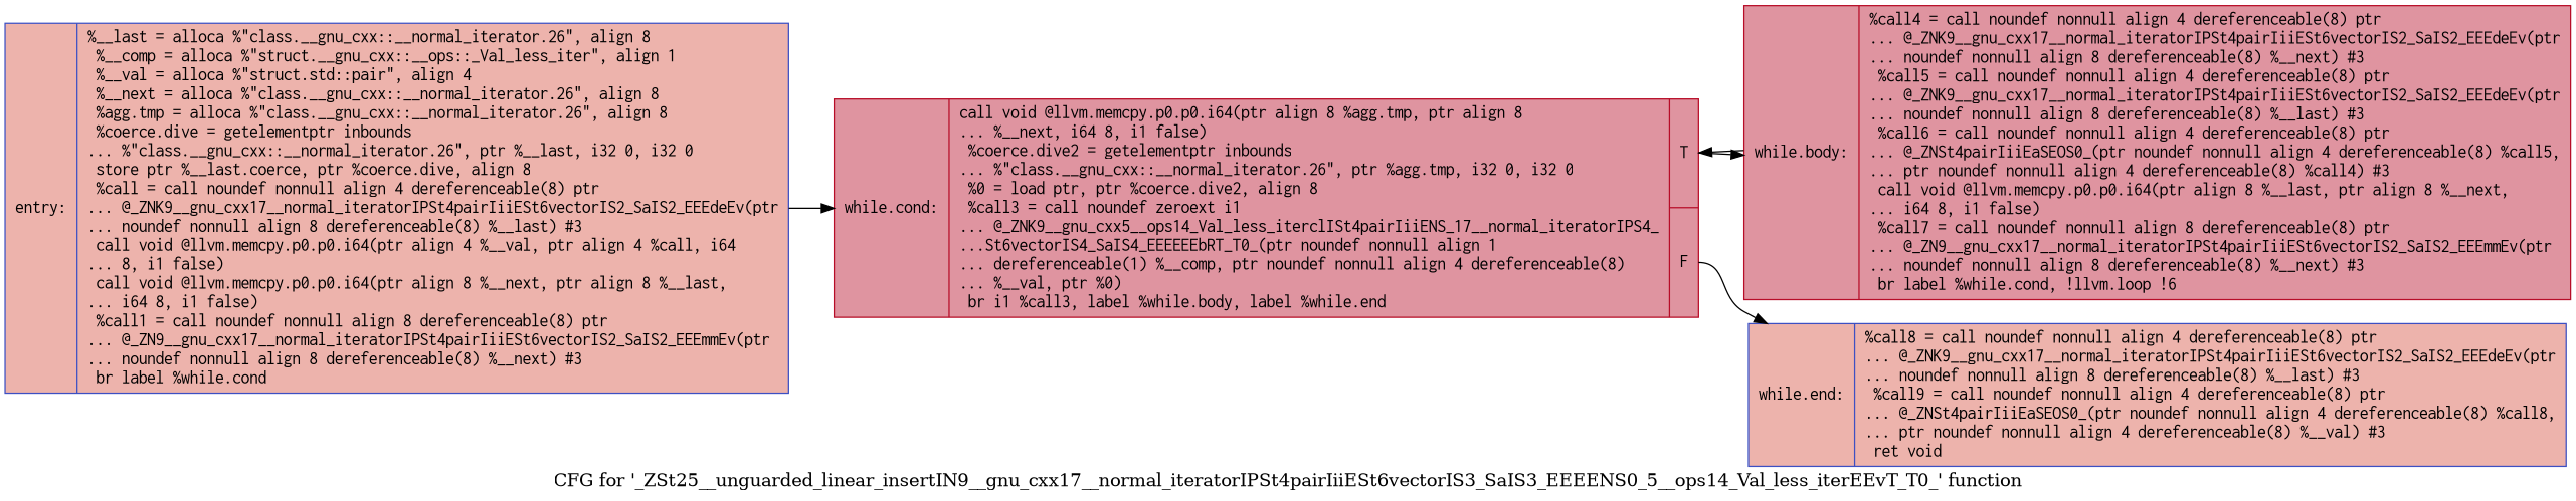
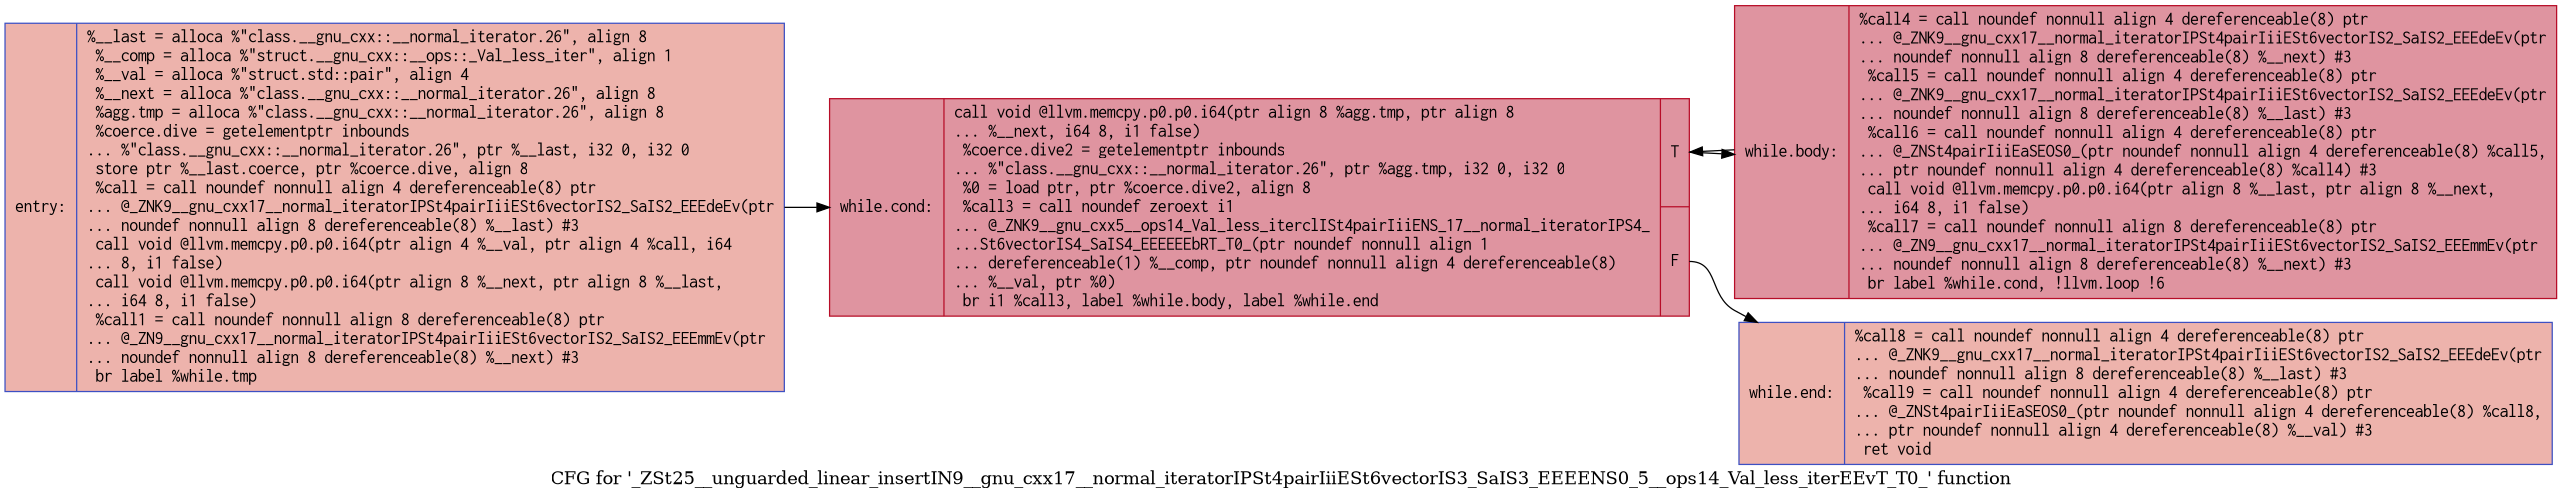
  digraph {
    label="CFG for '_ZSt25__unguarded_linear_insertIN9__gnu_cxx17__normal_iteratorIPSt4pairIiiESt6vectorIS3_SaIS3_EEEENS0_5__ops14_Val_less_iterEEvT_T0_' function"
    rankdir=LR
    node [color="#3d50c3ff" fillcolor="#d6524470" fontname=Courier shape=record style=filled]
-   n1 [label="{entry:\l|  %__last = alloca %\"class.__gnu_cxx::__normal_iterator.26\", align 8\l  %__comp = alloca %\"struct.__gnu_cxx::__ops::_Val_less_iter\", align 1\l  %__val = alloca %\"struct.std::pair\", align 4\l  %__next = alloca %\"class.__gnu_cxx::__normal_iterator.26\", align 8\l  %agg.tmp = alloca %\"class.__gnu_cxx::__normal_iterator.26\", align 8\l  %coerce.dive = getelementptr inbounds\l... %\"class.__gnu_cxx::__normal_iterator.26\", ptr %__last, i32 0, i32 0\l  store ptr %__last.coerce, ptr %coerce.dive, align 8\l  %call = call noundef nonnull align 4 dereferenceable(8) ptr\l... @_ZNK9__gnu_cxx17__normal_iteratorIPSt4pairIiiESt6vectorIS2_SaIS2_EEEdeEv(ptr\l... noundef nonnull align 8 dereferenceable(8) %__last) #3\l  call void @llvm.memcpy.p0.p0.i64(ptr align 4 %__val, ptr align 4 %call, i64\l... 8, i1 false)\l  call void @llvm.memcpy.p0.p0.i64(ptr align 8 %__next, ptr align 8 %__last,\l... i64 8, i1 false)\l  %call1 = call noundef nonnull align 8 dereferenceable(8) ptr\l... @_ZN9__gnu_cxx17__normal_iteratorIPSt4pairIiiESt6vectorIS2_SaIS2_EEEmmEv(ptr\l... noundef nonnull align 8 dereferenceable(8) %__next) #3\l  br label %while.cond\l}"]
+   n1 [label="{entry:\l|  %__last = alloca %\"class.__gnu_cxx::__normal_iterator.26\", align 8\l  %__comp = alloca %\"struct.__gnu_cxx::__ops::_Val_less_iter\", align 1\l  %__val = alloca %\"struct.std::pair\", align 4\l  %__next = alloca %\"class.__gnu_cxx::__normal_iterator.26\", align 8\l  %agg.tmp = alloca %\"class.__gnu_cxx::__normal_iterator.26\", align 8\l  %coerce.dive = getelementptr inbounds\l... %\"class.__gnu_cxx::__normal_iterator.26\", ptr %__last, i32 0, i32 0\l  store ptr %__last.coerce, ptr %coerce.dive, align 8\l  %call = call noundef nonnull align 4 dereferenceable(8) ptr\l... @_ZNK9__gnu_cxx17__normal_iteratorIPSt4pairIiiESt6vectorIS2_SaIS2_EEEdeEv(ptr\l... noundef nonnull align 8 dereferenceable(8) %__last) #3\l  call void @llvm.memcpy.p0.p0.i64(ptr align 4 %__val, ptr align 4 %call, i64\l... 8, i1 false)\l  call void @llvm.memcpy.p0.p0.i64(ptr align 8 %__next, ptr align 8 %__last,\l... i64 8, i1 false)\l  %call1 = call noundef nonnull align 8 dereferenceable(8) ptr\l... @_ZN9__gnu_cxx17__normal_iteratorIPSt4pairIiiESt6vectorIS2_SaIS2_EEEmmEv(ptr\l... noundef nonnull align 8 dereferenceable(8) %__next) #3\l  br label %while.tmp\l}"]
    n2 [color="#b70d28ff" fillcolor="#b70d2870" label="{while.cond:\l|  call void @llvm.memcpy.p0.p0.i64(ptr align 8 %agg.tmp, ptr align 8\l... %__next, i64 8, i1 false)\l  %coerce.dive2 = getelementptr inbounds\l... %\"class.__gnu_cxx::__normal_iterator.26\", ptr %agg.tmp, i32 0, i32 0\l  %0 = load ptr, ptr %coerce.dive2, align 8\l  %call3 = call noundef zeroext i1\l... @_ZNK9__gnu_cxx5__ops14_Val_less_iterclISt4pairIiiENS_17__normal_iteratorIPS4_\l...St6vectorIS4_SaIS4_EEEEEEbRT_T0_(ptr noundef nonnull align 1\l... dereferenceable(1) %__comp, ptr noundef nonnull align 4 dereferenceable(8)\l... %__val, ptr %0)\l  br i1 %call3, label %while.body, label %while.end\l|{<s0>T|<s1>F}}"]
    n3 [color="#b70d28ff" fillcolor="#b70d2870" label="{while.body:\l|  %call4 = call noundef nonnull align 4 dereferenceable(8) ptr\l... @_ZNK9__gnu_cxx17__normal_iteratorIPSt4pairIiiESt6vectorIS2_SaIS2_EEEdeEv(ptr\l... noundef nonnull align 8 dereferenceable(8) %__next) #3\l  %call5 = call noundef nonnull align 4 dereferenceable(8) ptr\l... @_ZNK9__gnu_cxx17__normal_iteratorIPSt4pairIiiESt6vectorIS2_SaIS2_EEEdeEv(ptr\l... noundef nonnull align 8 dereferenceable(8) %__last) #3\l  %call6 = call noundef nonnull align 4 dereferenceable(8) ptr\l... @_ZNSt4pairIiiEaSEOS0_(ptr noundef nonnull align 4 dereferenceable(8) %call5,\l... ptr noundef nonnull align 4 dereferenceable(8) %call4) #3\l  call void @llvm.memcpy.p0.p0.i64(ptr align 8 %__last, ptr align 8 %__next,\l... i64 8, i1 false)\l  %call7 = call noundef nonnull align 8 dereferenceable(8) ptr\l... @_ZN9__gnu_cxx17__normal_iteratorIPSt4pairIiiESt6vectorIS2_SaIS2_EEEmmEv(ptr\l... noundef nonnull align 8 dereferenceable(8) %__next) #3\l  br label %while.cond, !llvm.loop !6\l}"]
    n4 [label="{while.end:\l|  %call8 = call noundef nonnull align 4 dereferenceable(8) ptr\l... @_ZNK9__gnu_cxx17__normal_iteratorIPSt4pairIiiESt6vectorIS2_SaIS2_EEEdeEv(ptr\l... noundef nonnull align 8 dereferenceable(8) %__last) #3\l  %call9 = call noundef nonnull align 4 dereferenceable(8) ptr\l... @_ZNSt4pairIiiEaSEOS0_(ptr noundef nonnull align 4 dereferenceable(8) %call8,\l... ptr noundef nonnull align 4 dereferenceable(8) %__val) #3\l  ret void\l}"]
    n1 -> n2
    n2 -> n3 [tailport=s0]
    n2 -> n4 [tailport=s1]
    n3 -> n2
  }
